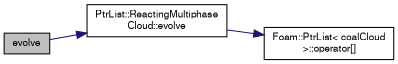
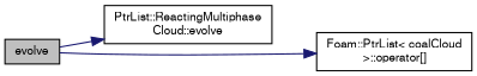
  digraph {
    rankdir=LR
    node [color=black fontname=FreeSans fontsize=10 shape=record]
    edge [color=midnightblue fontname=FreeSans fontsize=10 labelfontname=FreeSans labelfontsize=10 style=solid]
    n1 [fillcolor=grey75 fontcolor=black height=0.2 label=evolve style=filled width=0.4]
    n2 [height=0.2 label="PtrList::ReactingMultiphase\lCloud::evolve" width=0.4]
    n3 [height=0.2 label="Foam::PtrList\< coalCloud\l \>::operator[]" width=0.4]
    n1 -> n2
-   n2 -> n3
+   n1 -> n3
  }
